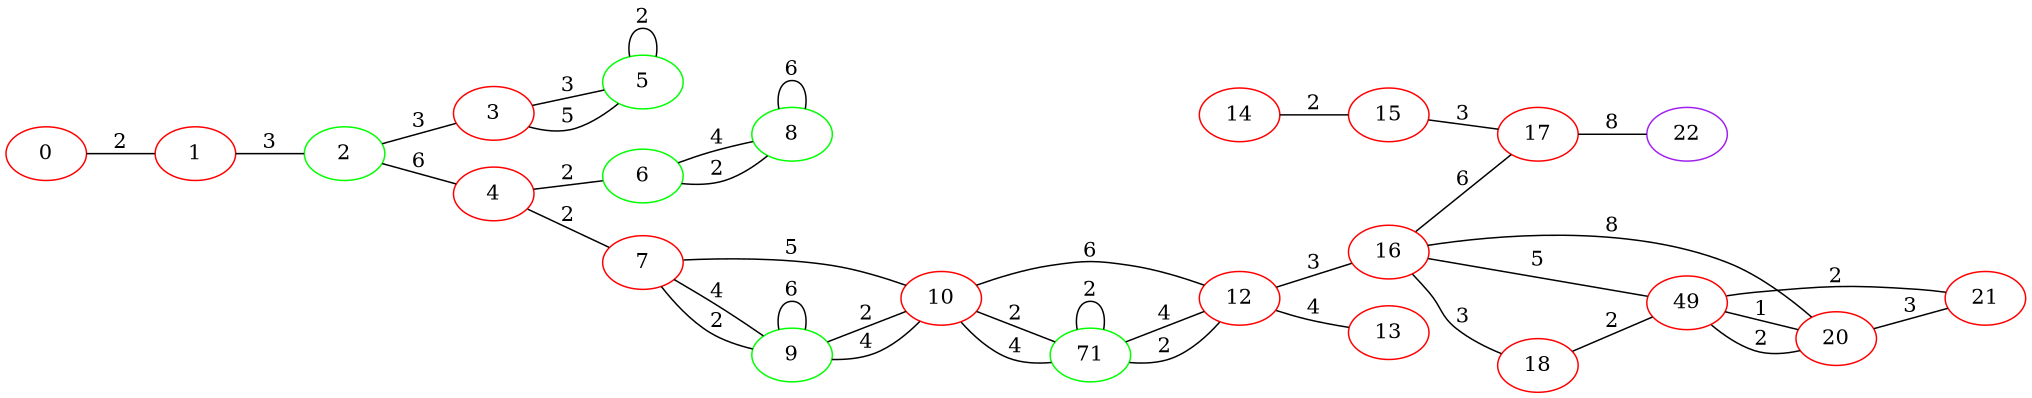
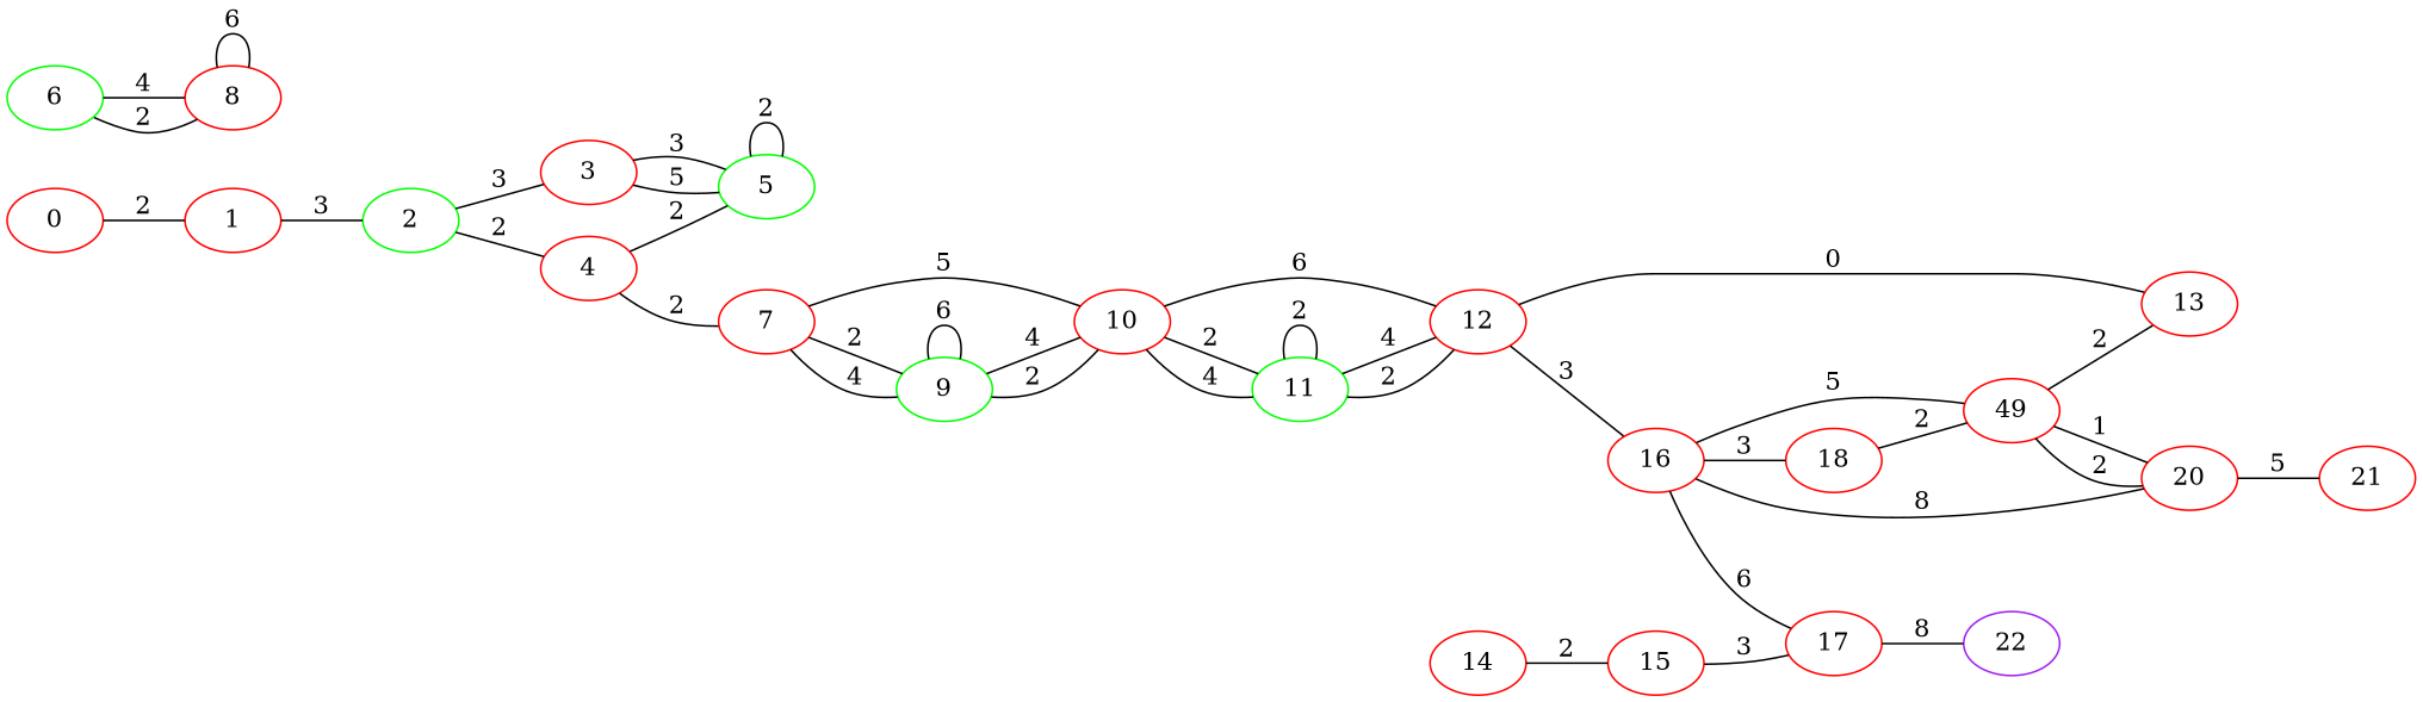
  graph {
    rankdir=LR
    node [color=red weight=1]
    0
    1
    2 [color=green]
    3
    4
    5 [color=green weight=2]
    6 [color=green]
    7
-   8 [color=green weight=2]
+   8 [weight=2]
    9 [color=green weight=2]
    10
-   11 [color=green weight=2 label=71]
+   11 [color=green weight=2]
    12
    13
    16
    14
    15
    17
    18
    n20 [label=49]
    20
    22 [color=purple weight=4]
    21
    0 -- 1 [label=2]
    1 -- 2 [label=3]
    2 -- 3 [label=3]
-   2 -- 4 [label=6]
+   2 -- 4 [label=2]
    3 -- 5 [label=3]
    3 -- 5 [label=5]
-   4 -- 6 [label=2]
+   4 -- 5 [label=2]
    4 -- 7 [label=2]
    5 -- 5 [label=2]
    6 -- 8 [label=4]
    6 -- 8 [label=2]
    7 -- 9 [label=2]
    7 -- 9 [label=4]
    7 -- 10 [label=5]
    8 -- 8 [label=6]
    9 -- 9 [label=6]
    9 -- 10 [label=4]
    9 -- 10 [label=2]
    10 -- 11 [label=2]
    10 -- 11 [label=4]
    10 -- 12 [label=6]
    11 -- 11 [label=2]
    11 -- 12 [label=4]
    11 -- 12 [label=2]
-   12 -- 13 [label=4]
+   12 -- 13 [label=0]
    12 -- 16 [label=3]
    16 -- 17 [label=6]
    16 -- 18 [label=3]
    16 -- n20 [label=5]
    16 -- 20 [label=8]
    14 -- 15 [label=2]
    15 -- 17 [label=3]
    17 -- 22 [label=8]
    18 -- n20 [label=2]
    n20 -- 20 [label=1]
    n20 -- 20 [label=2]
-   n20 -- 21 [label=2]
-   20 -- 21 [label=3]
+   n20 -- 13 [label=2]
+   20 -- 21 [label=5]
  }
